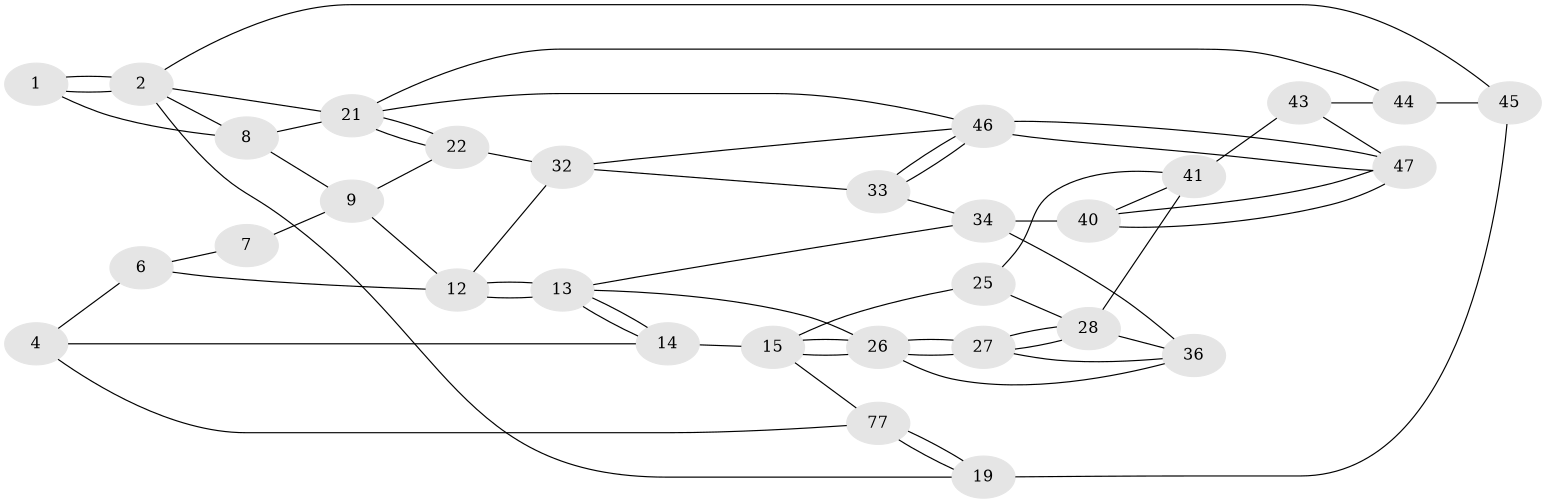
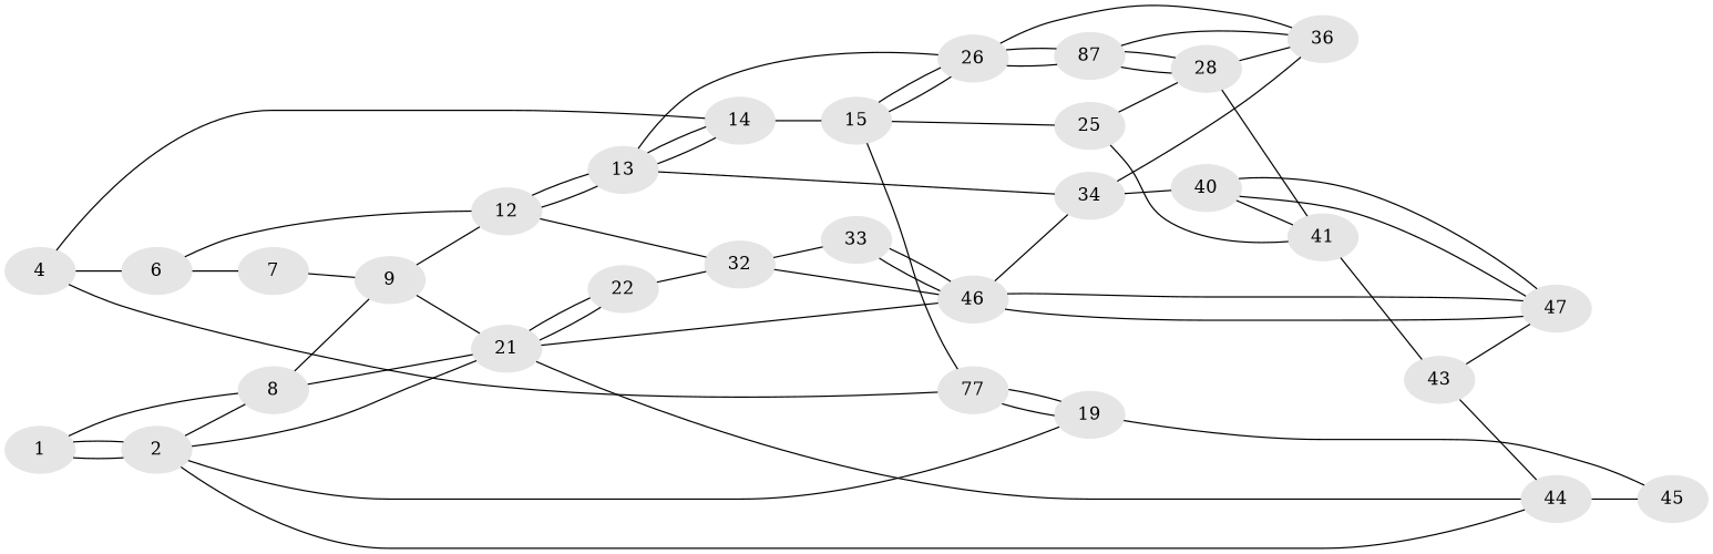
  graph {
    rankdir=LR
    node [color=gray90 style=filled]
    2 [super="+3"]
    1
    8 [super="+18"]
    19 [super="+20"]
    21 [super="+49"]
    45
    9 [super="+23"]
    4 [super="+5"]
    6 [super="+11"]
    14
    n11 [label=77]
    22
    44 [super="+51"]
    46 [super="+48"]
    7 [super="+10"]
    12 [super="+24"]
    15 [super="+16"]
    13 [super="+30"]
    32 [super="+35"]
    26 [super="+31"]
    34 [super="+39"]
    33
-   27
+   27 [label=87]
    36 [super="+37"]
    40
    25 [super="+29"]
    28 [super="+38"]
    41 [super="+42"]
    47
    43 [super="+50"]
    2 -- 8
    2 -- 19
    2 -- 21
-   2 -- 45
+   2 -- 44
    1 -- 2
    1 -- 2
    1 -- 8
    8 -- 21
    8 -- 9
    19 -- 45
    21 -- 22
    21 -- 22
    21 -- 44
    21 -- 46
-   9 -- 22
+   9 -- 21
    9 -- 12
    4 -- 6
    4 -- 14
    4 -- n11
    6 -- 7 [weight=2]
    6 -- 12
    14 -- 15
    n11 -- 19
    n11 -- 19
    22 -- 32
    44 -- 45 [weight=2]
    46 -- 47
    46 -- 47
    7 -- 9
    12 -- 13
    12 -- 13
    12 -- 32
    15 -- n11
    15 -- 26
    15 -- 26
    15 -- 25
    13 -- 14
    13 -- 14
    13 -- 26
    13 -- 34
    32 -- 46
    32 -- 33
    26 -- 27
    26 -- 27
    26 -- 36
    34 -- 36
    34 -- 40
    33 -- 46
    33 -- 46
-   33 -- 34
+   46 -- 34
    27 -- 36
    27 -- 28
    27 -- 28
    40 -- 41
    40 -- 47
    40 -- 47
    25 -- 28
    25 -- 41
    28 -- 36
    28 -- 41
    41 -- 43
    43 -- 44 [weight=2]
    43 -- 47
  }
